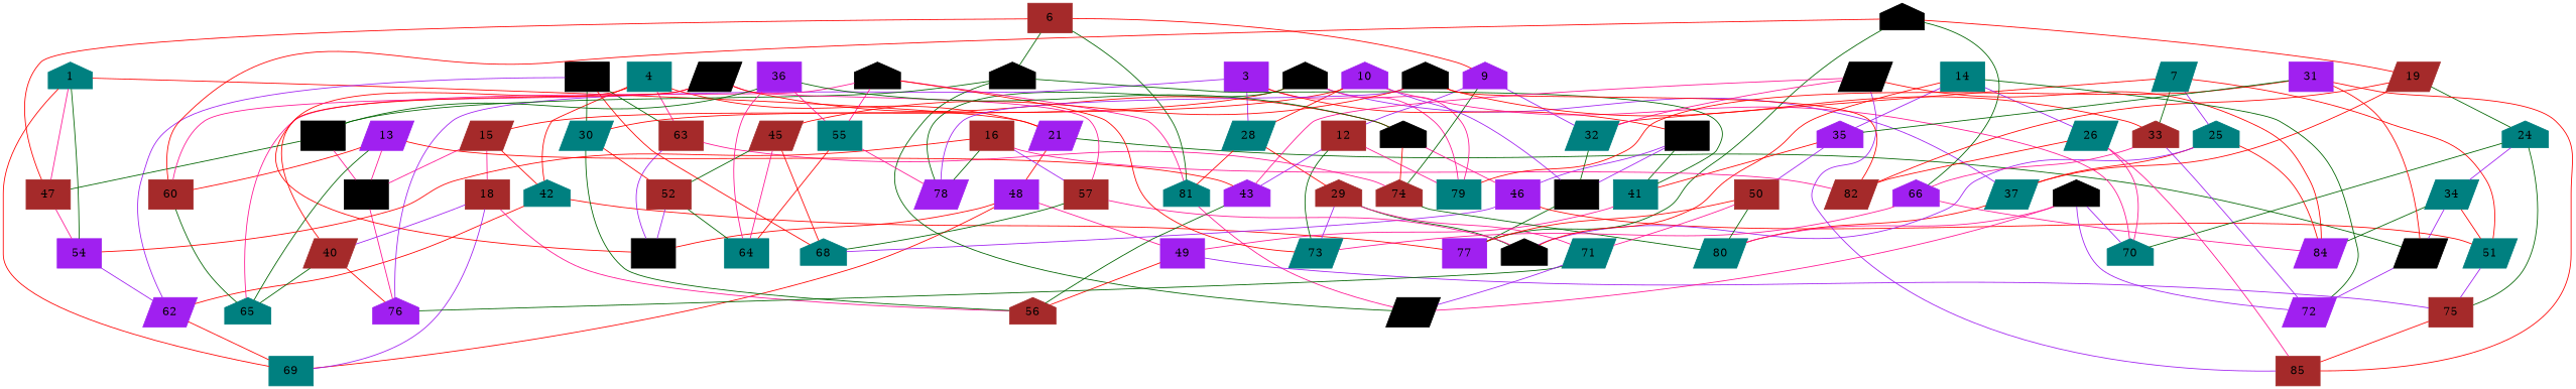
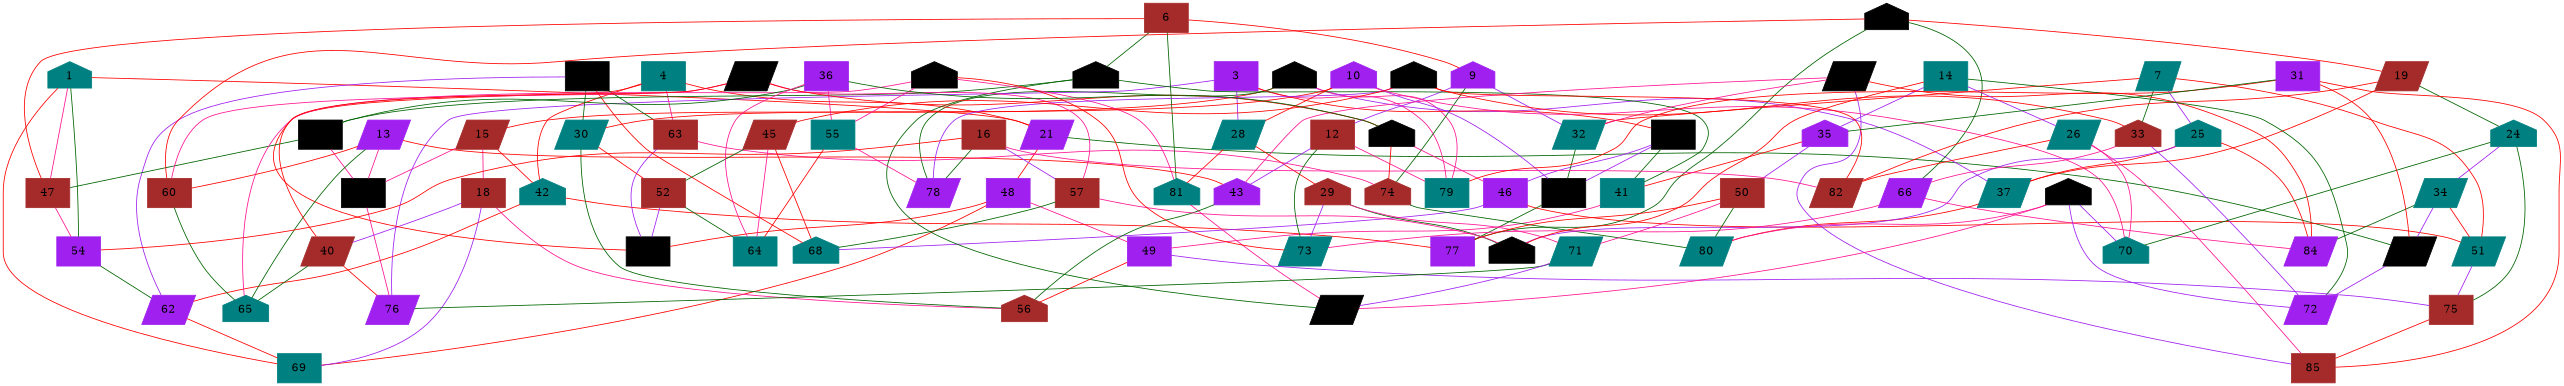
  graph {
    node [color=teal shape=box style=filled]
    edge [color=red]
    1 [shape=house]
    21 [color=purple shape=parallelogram]
    47 [color=brown]
    54 [color=purple]
    69
    48 [color=purple]
    58 [color=black shape=parallelogram]
    62 [color=purple shape=parallelogram]
    2 [color=black shape=house]
    15 [color=brown shape=parallelogram]
    37 [shape=parallelogram]
    78 [color=purple shape=parallelogram]
    79
    42 [shape=house]
    44 [color=black]
    18 [color=brown]
    80 [shape=parallelogram]
    3 [color=purple]
    22 [color=black]
    28 [shape=parallelogram]
-   76 [color=purple shape=house]
+   76 [color=purple shape=parallelogram]
    61 [color=black]
    41
    46 [color=purple]
    81 [shape=house]
    29 [color=brown shape=house]
    4
    63 [color=brown]
    67 [color=black]
    77 [color=purple]
    74 [color=brown shape=house]
    5 [color=black]
    30 [shape=parallelogram]
    68 [shape=house]
    56 [color=brown shape=house]
    52 [color=brown]
    6 [color=brown]
    9 [color=purple shape=house]
    17 [color=black shape=house]
    32 [shape=parallelogram]
    12 [color=brown]
    38 [color=black]
    83 [color=black shape=parallelogram]
    7 [shape=parallelogram]
    25 [shape=house]
    33 [color=brown shape=house]
    51 [shape=parallelogram]
    84 [color=purple shape=parallelogram]
    59 [color=black shape=house]
-   66 [color=purple shape=house]
+   66 [color=purple shape=parallelogram]
    72 [color=purple shape=parallelogram]
    75 [color=brown]
    8 [color=black shape=house]
    19 [color=brown shape=parallelogram]
    60 [color=brown]
    82 [color=brown shape=parallelogram]
    24 [shape=house]
    65 [shape=house]
    73 [shape=parallelogram]
    43 [color=purple shape=house]
    10 [color=purple shape=house]
    70 [shape=house]
    11 [color=black shape=parallelogram]
    85 [color=brown]
    13 [color=purple shape=parallelogram]
    26 [shape=parallelogram]
    14
    35 [color=purple shape=house]
    50 [color=brown]
    40 [color=brown shape=parallelogram]
    16 [color=brown]
    57 [color=brown]
    49 [color=purple]
    34 [shape=parallelogram]
    20 [color=black shape=house]
    55
    64
    23 [color=black shape=parallelogram]
    39 [color=black shape=house]
    27 [color=black shape=house]
    45 [color=brown shape=parallelogram]
    71 [shape=parallelogram]
    31 [color=purple]
    36 [color=purple]
    53 [color=black shape=house]
    1 -- 21
    1 -- 47 [color=deeppink]
    1 -- 54 [color=darkgreen]
    1 -- 69
    21 -- 48
    21 -- 58 [color=darkgreen]
    47 -- 54 [color=deeppink]
-   54 -- 62 [color=purple]
+   54 -- 62 [color=darkgreen]
    48 -- 69
    48 -- 67
    48 -- 49 [color=deeppink]
    58 -- 72 [color=purple]
    62 -- 69
    2 -- 15
    2 -- 37 [color=purple]
    2 -- 78 [color=darkgreen]
    2 -- 79 [color=deeppink]
    15 -- 42
    15 -- 44 [color=deeppink]
    15 -- 18 [color=deeppink]
    37 -- 80
    42 -- 62
    42 -- 77
    44 -- 76 [color=deeppink]
    18 -- 69 [color=purple]
    18 -- 56 [color=deeppink]
    18 -- 40 [color=purple]
    3 -- 79 [color=deeppink]
    3 -- 22
    3 -- 28 [color=purple]
    3 -- 76 [color=purple]
    22 -- 61 [color=purple]
    22 -- 41 [color=darkgreen]
    22 -- 46 [color=purple]
    28 -- 81
    28 -- 29
    61 -- 77 [color=darkgreen]
    41 -- 49 [color=deeppink]
    46 -- 68 [color=purple]
    46 -- 51
    81 -- 83 [color=deeppink]
    29 -- 59 [color=darkgreen]
    29 -- 73 [color=purple]
    29 -- 71 [color=deeppink]
    4 -- 21
    4 -- 42
    4 -- 63 [color=deeppink]
    4 -- 67
    63 -- 67 [color=purple]
    63 -- 74 [color=deeppink]
    74 -- 80 [color=darkgreen]
    5 -- 62 [color=purple]
    5 -- 63 [color=darkgreen]
    5 -- 30 [color=darkgreen]
    5 -- 68
    30 -- 56 [color=darkgreen]
    30 -- 52
    52 -- 67 [color=purple]
    52 -- 64 [color=darkgreen]
    6 -- 47
    6 -- 81 [color=darkgreen]
    6 -- 9
    6 -- 17 [color=darkgreen]
    9 -- 74 [color=darkgreen]
    9 -- 32 [color=purple]
    9 -- 12 [color=purple]
    17 -- 41 [color=darkgreen]
    17 -- 38 [color=darkgreen]
    17 -- 83 [color=darkgreen]
    32 -- 61 [color=darkgreen]
    12 -- 79 [color=deeppink]
    12 -- 73 [color=darkgreen]
    12 -- 43 [color=purple]
    38 -- 47 [color=darkgreen]
    38 -- 44 [color=deeppink]
    7 -- 32
    7 -- 25 [color=purple]
    7 -- 33 [color=darkgreen]
    7 -- 51
    25 -- 37
    25 -- 84
    25 -- 59 [color=purple]
    33 -- 66 [color=deeppink]
    33 -- 72 [color=purple]
    51 -- 75 [color=purple]
    66 -- 84 [color=deeppink]
    66 -- 73 [color=deeppink]
    75 -- 85
    8 -- 77 [color=darkgreen]
    8 -- 66 [color=darkgreen]
    8 -- 19
    8 -- 60
    19 -- 37
    19 -- 82
    19 -- 24 [color=darkgreen]
    60 -- 65 [color=darkgreen]
    24 -- 75 [color=darkgreen]
    24 -- 70 [color=darkgreen]
    24 -- 34 [color=purple]
    43 -- 56 [color=darkgreen]
    10 -- 28
    10 -- 61 [color=purple]
    10 -- 30
    10 -- 70 [color=deeppink]
    11 -- 32 [color=deeppink]
    11 -- 84
    11 -- 43 [color=deeppink]
    11 -- 85 [color=purple]
    13 -- 44 [color=deeppink]
    13 -- 60
    13 -- 65 [color=darkgreen]
    13 -- 43
    26 -- 82
    26 -- 70 [color=deeppink]
    26 -- 85 [color=deeppink]
    14 -- 59
    14 -- 72 [color=darkgreen]
    14 -- 26 [color=purple]
    14 -- 35 [color=purple]
    35 -- 41
    35 -- 50 [color=purple]
    50 -- 80 [color=darkgreen]
    50 -- 77
    50 -- 71 [color=deeppink]
    40 -- 76
    40 -- 65 [color=darkgreen]
    16 -- 54
    16 -- 78 [color=darkgreen]
    16 -- 82 [color=deeppink]
    16 -- 57 [color=purple]
    57 -- 68 [color=darkgreen]
    57 -- 59 [color=deeppink]
    49 -- 56
    49 -- 75 [color=purple]
    34 -- 58 [color=purple]
    34 -- 51
    34 -- 84 [color=darkgreen]
    20 -- 81 [color=deeppink]
    20 -- 65 [color=deeppink]
    20 -- 73
    20 -- 55 [color=deeppink]
    55 -- 78 [color=deeppink]
    55 -- 64
    23 -- 60 [color=deeppink]
    23 -- 40
    23 -- 57 [color=deeppink]
    23 -- 39
    39 -- 46 [color=deeppink]
    39 -- 74
    27 -- 78 [color=purple]
    27 -- 33
    27 -- 82
    27 -- 45
    45 -- 68
    45 -- 52 [color=darkgreen]
    45 -- 64 [color=deeppink]
    71 -- 76 [color=darkgreen]
    71 -- 83 [color=purple]
    31 -- 58
    31 -- 79
    31 -- 85
    31 -- 35 [color=darkgreen]
    36 -- 38 [color=darkgreen]
    36 -- 55 [color=deeppink]
    36 -- 64 [color=deeppink]
    36 -- 39 [color=darkgreen]
    53 -- 80 [color=deeppink]
    53 -- 83 [color=deeppink]
    53 -- 72 [color=purple]
    53 -- 70 [color=purple]
  }
